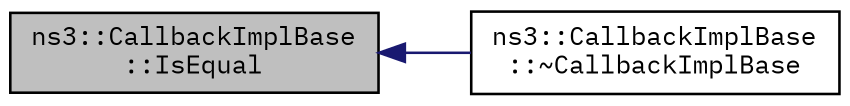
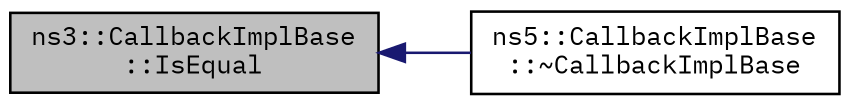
  digraph {
    rankdir=LR
    fontname="IBM Plex Mono"
    node [color=black fontname="IBM Plex Mono" fontsize=10 shape=record style=filled]
    n1 [fillcolor=grey75 fontcolor=black height=0.2 label="ns3::CallbackImplBase\l::IsEqual" width=0.4]
-   n2 [fillcolor=white height=0.2 label="ns3::CallbackImplBase\l::~CallbackImplBase" width=0.4]
+   n2 [fillcolor=white height=0.2 label="ns5::CallbackImplBase\l::~CallbackImplBase" width=0.4]
    n1 -> n2 [color=midnightblue dir=back fontname="IBM Plex Mono" fontsize=10 labelfontname=Helvetica labelfontsize=10 style=solid]
  }
